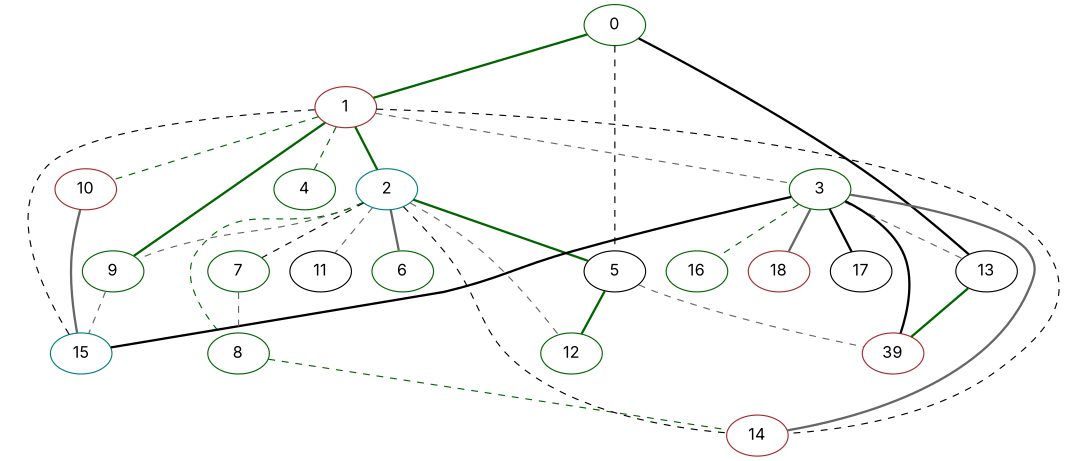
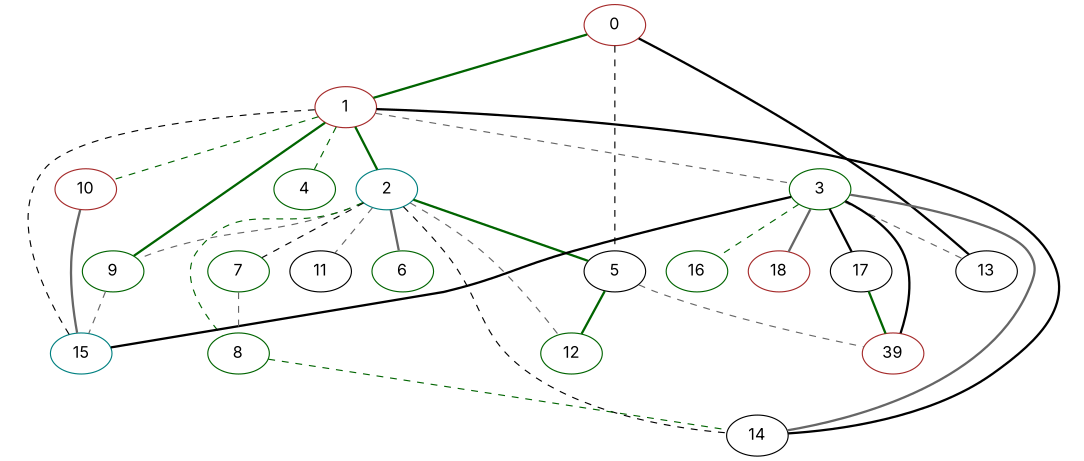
  graph {
    fontname=Inter
    node [color=darkgreen fontname=Inter]
    edge [color=gray40 fontname=Inter style=dashed]
    1 [color=brown]
-   0
+   0 [color=brown]
    13 [color=black]
    5 [color=black]
    2 [color=teal]
    3
    4
-   14 [color=brown]
+   14 [color=black]
    15 [color=teal]
    10 [color=brown]
    9
    n12 [color=brown label=39]
    12
    6
    7
    8
    11 [color=black]
    18 [color=brown]
    16
    17 [color=black]
    1 -- 2 [color=darkgreen style=bold]
    1 -- 3
    1 -- 4 [color=darkgreen]
-   1 -- 14 [color=black]
+   1 -- 14 [color=black style=bold]
    1 -- 15 [color=black]
    1 -- 10 [color=darkgreen]
    1 -- 9 [color=darkgreen style=bold]
    0 -- 1 [color=darkgreen style=bold]
    0 -- 13 [color=black style=bold]
    0 -- 5 [color=black]
-   13 -- n12 [color=darkgreen style=bold]
+   17 -- n12 [color=darkgreen style=bold]
    5 -- n12
    5 -- 12 [color=darkgreen style=bold]
    2 -- 5 [color=darkgreen style=bold]
    2 -- 14 [color=black]
    2 -- 9
    2 -- 12
    2 -- 6 [style=bold]
    2 -- 7 [color=black]
    2 -- 8 [color=darkgreen]
    2 -- 11
    3 -- 13
    3 -- 14 [style=bold]
    3 -- 15 [color=black style=bold]
    3 -- n12 [color=black style=bold]
    3 -- 18 [style=bold]
    3 -- 16 [color=darkgreen]
    3 -- 17 [color=black style=bold]
    10 -- 15 [style=bold]
    9 -- 15
    7 -- 8
    8 -- 14 [color=darkgreen]
  }
